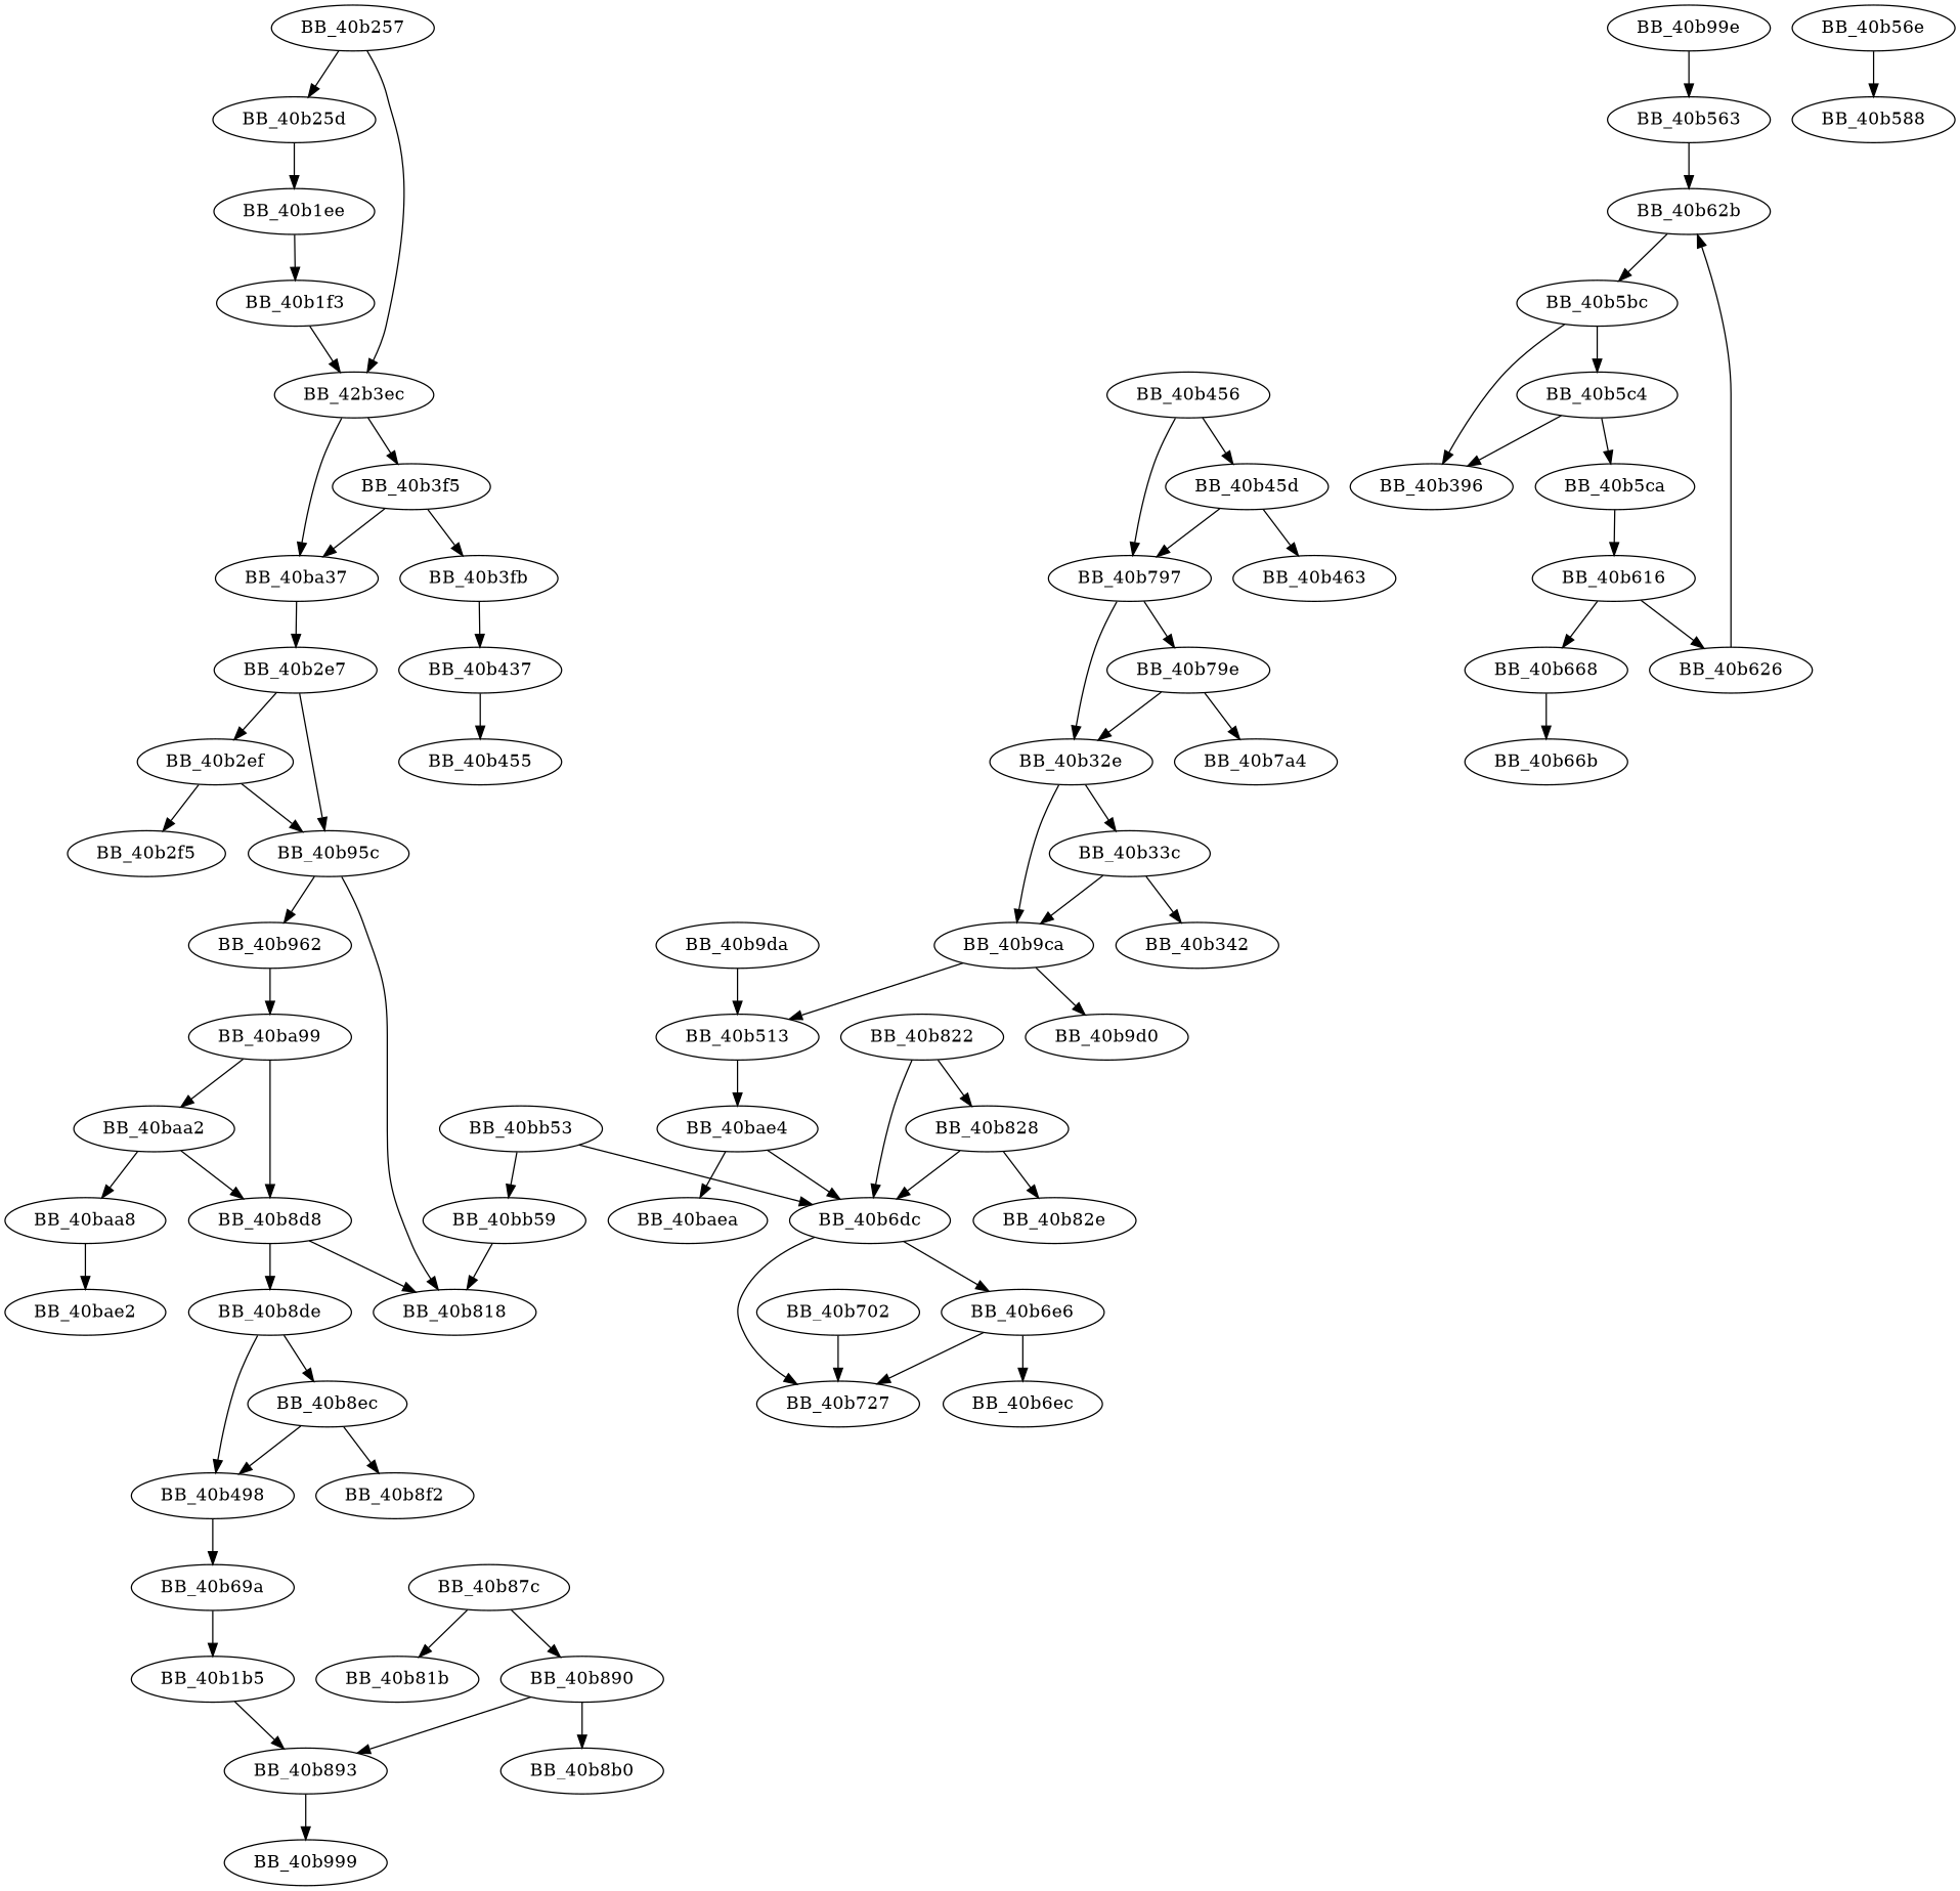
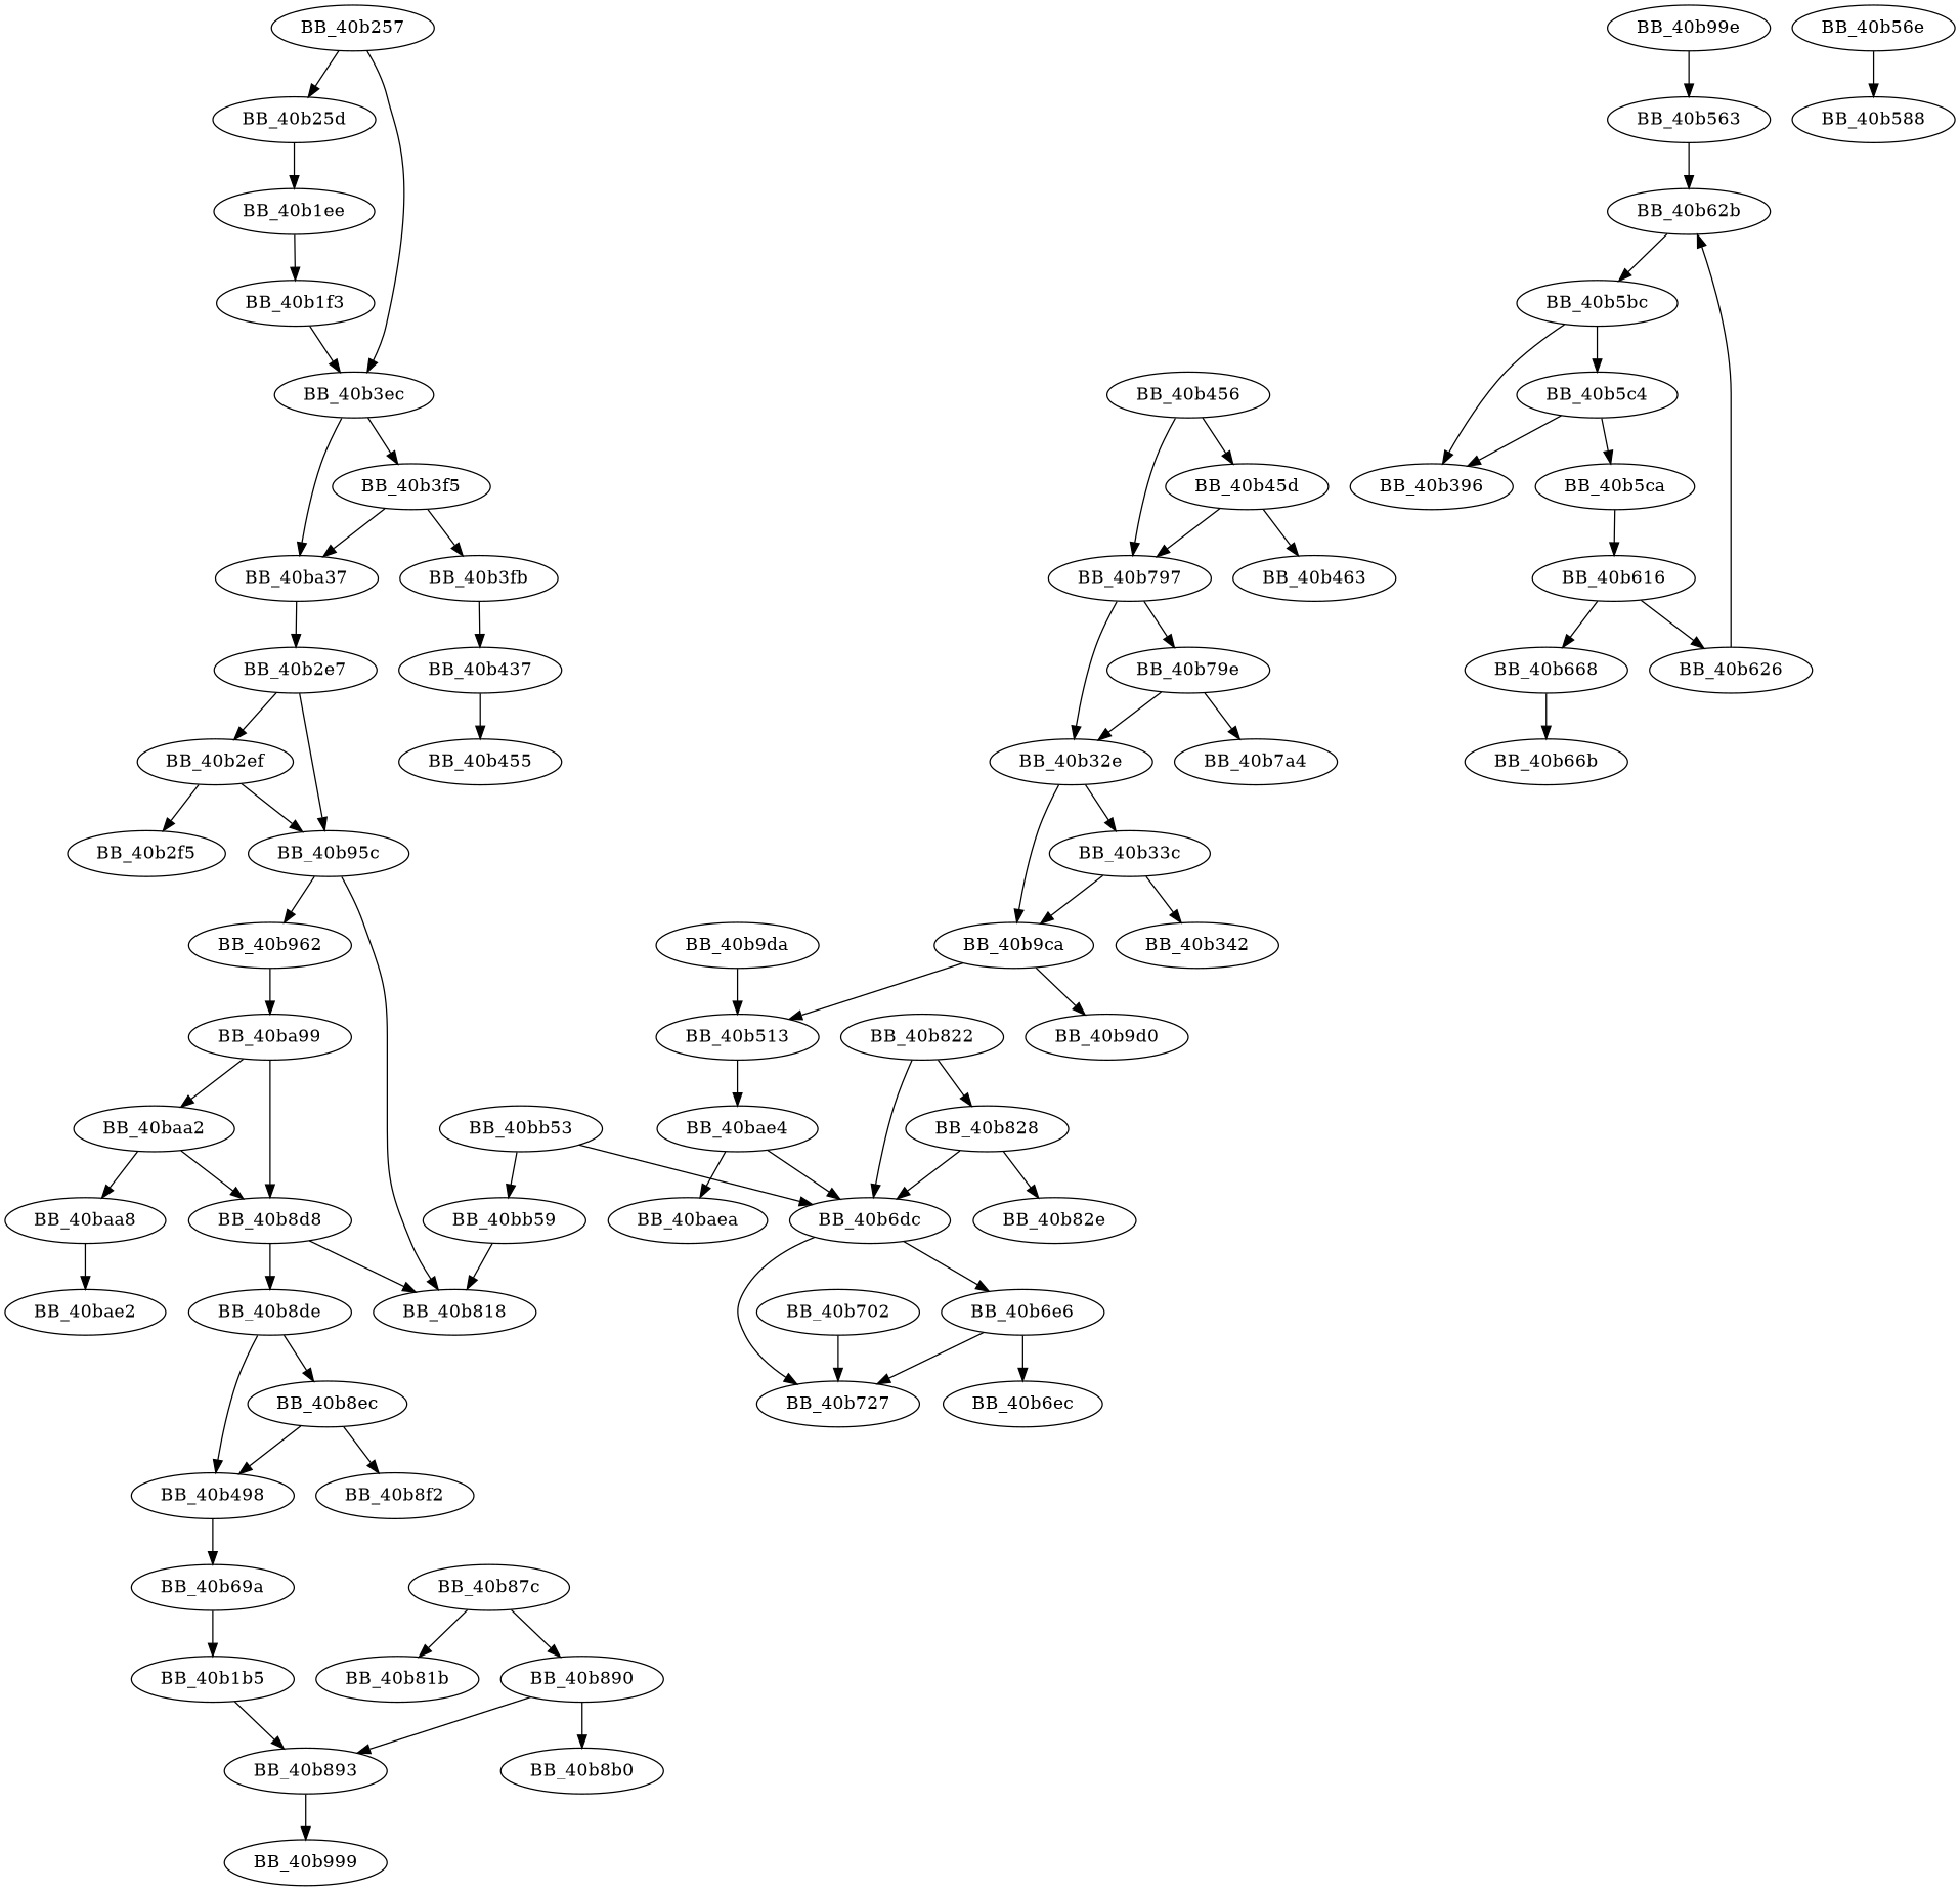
  digraph {
    BB_40b1b5
    BB_40b893
    BB_40b999
    BB_40b1ee
    BB_40b1f3
-   BB_40b3ec [label=BB_42b3ec]
+   BB_40b3ec
    BB_40b3f5
    BB_40ba37
    BB_40b3fb
    BB_40b2e7
    BB_40b257
    BB_40b25d
    BB_40b2ef
    BB_40b95c
    BB_40b2f5
    BB_40b818
    BB_40b962
    BB_40ba99
    BB_40b32e
    BB_40b33c
    BB_40b9ca
    BB_40b342
    BB_40b513
    BB_40b9d0
    BB_40bae4
    BB_40b437
    BB_40b455
    BB_40b456
    BB_40b45d
    BB_40b797
    BB_40b463
    BB_40b79e
    BB_40b7a4
    BB_40b498
    BB_40b69a
    BB_40b6dc
    BB_40baea
    BB_40b6e6
    BB_40b727
    BB_40b563
    BB_40b62b
    BB_40b5bc
    BB_40b396
    BB_40b5c4
    BB_40b56e
    BB_40b588
    BB_40b5ca
    BB_40b616
    BB_40b626
    BB_40b668
    BB_40b66b
    BB_40b6ec
    BB_40b702
    BB_40b822
    BB_40b828
    BB_40b82e
    BB_40b87c
    BB_40b81b
    BB_40b890
    BB_40b8b0
    BB_40b8d8
    BB_40b8de
    BB_40b8ec
    BB_40b8f2
    BB_40baa2
    BB_40baa8
    BB_40b99e
    BB_40b9da
    BB_40bae2
    BB_40bb53
    BB_40bb59
    BB_40b1b5 -> BB_40b893
    BB_40b893 -> BB_40b999
    BB_40b1ee -> BB_40b1f3
    BB_40b1f3 -> BB_40b3ec
    BB_40b3ec -> BB_40b3f5
    BB_40b3ec -> BB_40ba37
    BB_40b3f5 -> BB_40ba37
    BB_40b3f5 -> BB_40b3fb
    BB_40ba37 -> BB_40b2e7
    BB_40b3fb -> BB_40b437
    BB_40b2e7 -> BB_40b2ef
    BB_40b2e7 -> BB_40b95c
    BB_40b257 -> BB_40b3ec
    BB_40b257 -> BB_40b25d
    BB_40b25d -> BB_40b1ee
    BB_40b2ef -> BB_40b95c
    BB_40b2ef -> BB_40b2f5
    BB_40b95c -> BB_40b818
    BB_40b95c -> BB_40b962
    BB_40b962 -> BB_40ba99
    BB_40ba99 -> BB_40b8d8
    BB_40ba99 -> BB_40baa2
    BB_40b32e -> BB_40b33c
    BB_40b32e -> BB_40b9ca
    BB_40b33c -> BB_40b9ca
    BB_40b33c -> BB_40b342
    BB_40b9ca -> BB_40b513
    BB_40b9ca -> BB_40b9d0
    BB_40b513 -> BB_40bae4
    BB_40bae4 -> BB_40b6dc
    BB_40bae4 -> BB_40baea
    BB_40b437 -> BB_40b455
    BB_40b456 -> BB_40b45d
    BB_40b456 -> BB_40b797
    BB_40b45d -> BB_40b797
    BB_40b45d -> BB_40b463
    BB_40b797 -> BB_40b32e
    BB_40b797 -> BB_40b79e
    BB_40b79e -> BB_40b32e
    BB_40b79e -> BB_40b7a4
    BB_40b498 -> BB_40b69a
    BB_40b69a -> BB_40b1b5
    BB_40b6dc -> BB_40b6e6
    BB_40b6dc -> BB_40b727
    BB_40b6e6 -> BB_40b727
    BB_40b6e6 -> BB_40b6ec
    BB_40b563 -> BB_40b62b
    BB_40b62b -> BB_40b5bc
    BB_40b5bc -> BB_40b396
    BB_40b5bc -> BB_40b5c4
    BB_40b5c4 -> BB_40b396
    BB_40b5c4 -> BB_40b5ca
    BB_40b56e -> BB_40b588
    BB_40b5ca -> BB_40b616
    BB_40b616 -> BB_40b626
    BB_40b616 -> BB_40b668
    BB_40b626 -> BB_40b62b
    BB_40b668 -> BB_40b66b
    BB_40b702 -> BB_40b727
    BB_40b822 -> BB_40b6dc
    BB_40b822 -> BB_40b828
    BB_40b828 -> BB_40b6dc
    BB_40b828 -> BB_40b82e
    BB_40b87c -> BB_40b81b
    BB_40b87c -> BB_40b890
    BB_40b890 -> BB_40b893
    BB_40b890 -> BB_40b8b0
    BB_40b8d8 -> BB_40b818
    BB_40b8d8 -> BB_40b8de
    BB_40b8de -> BB_40b498
    BB_40b8de -> BB_40b8ec
    BB_40b8ec -> BB_40b498
    BB_40b8ec -> BB_40b8f2
    BB_40baa2 -> BB_40b8d8
    BB_40baa2 -> BB_40baa8
    BB_40baa8 -> BB_40bae2
    BB_40b99e -> BB_40b563
    BB_40b9da -> BB_40b513
    BB_40bb53 -> BB_40b6dc
    BB_40bb53 -> BB_40bb59
    BB_40bb59 -> BB_40b818
  }
